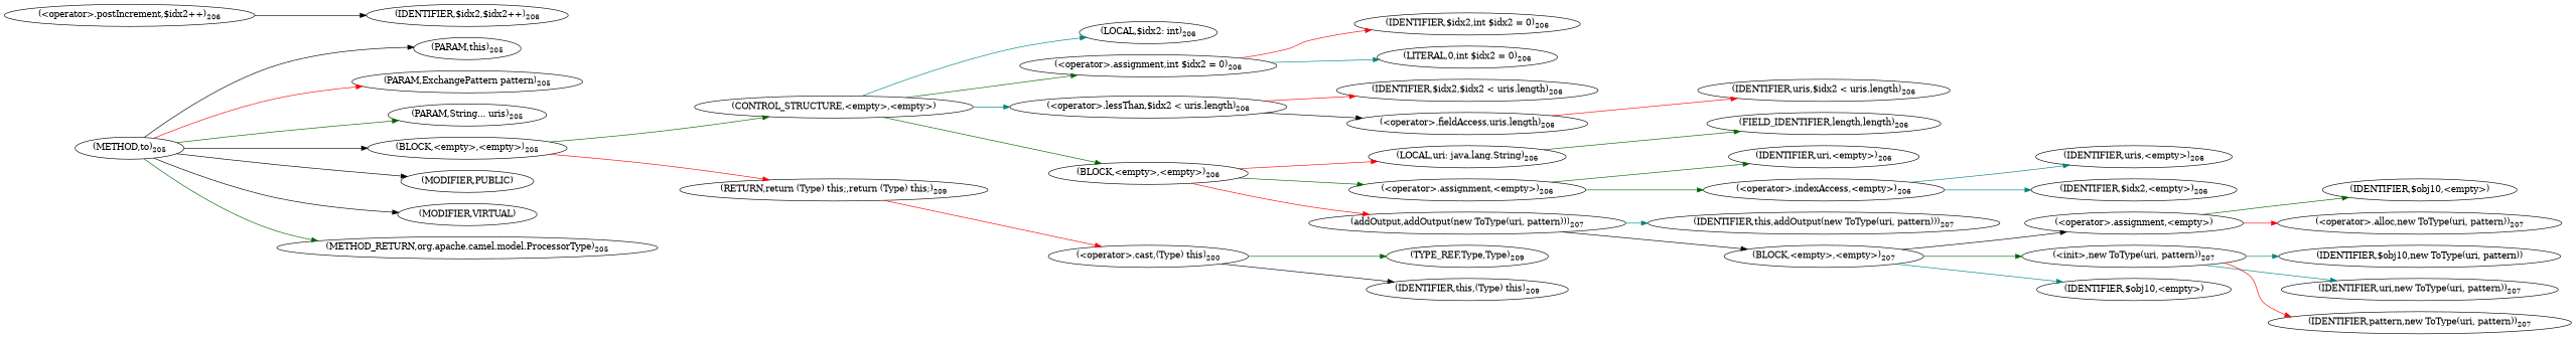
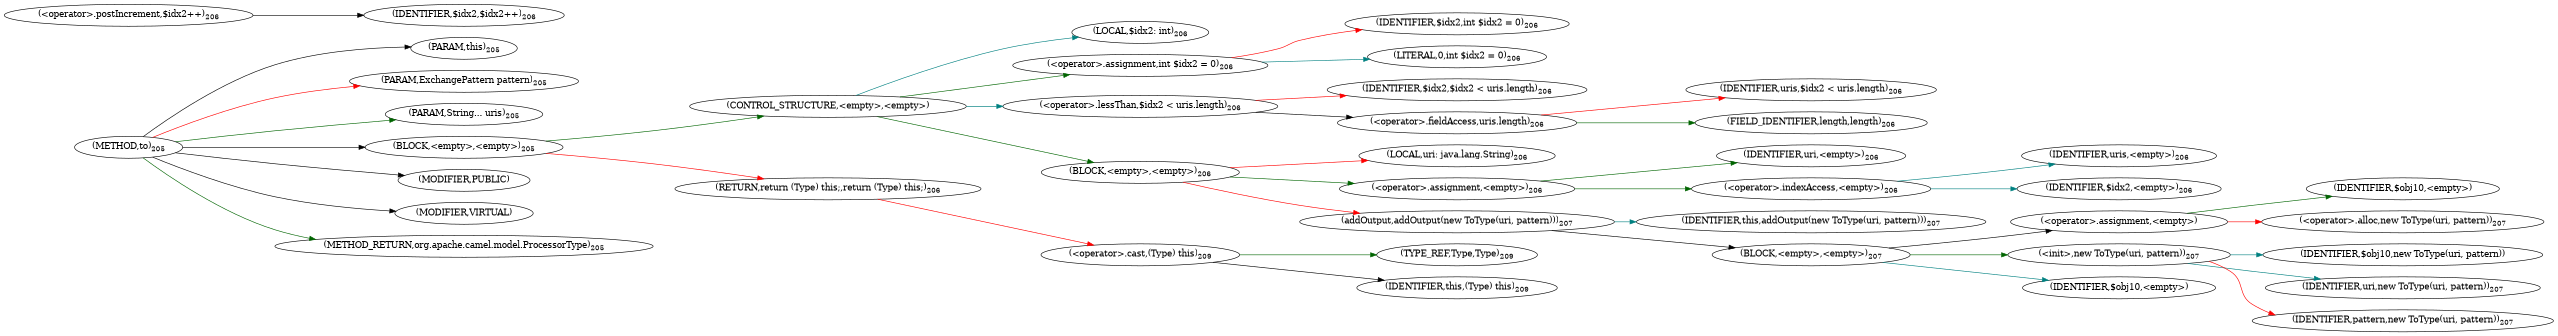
  digraph {
    rankdir=LR
    edge [color=darkgreen]
    n1 [label=<(METHOD,to)<SUB>205</SUB>>]
    n2 [label=<(PARAM,this)<SUB>205</SUB>>]
    n3 [label=<(PARAM,ExchangePattern pattern)<SUB>205</SUB>>]
    n4 [label=<(PARAM,String... uris)<SUB>205</SUB>>]
    n5 [label=<(BLOCK,&lt;empty&gt;,&lt;empty&gt;)<SUB>205</SUB>>]
    n6 [label=<(MODIFIER,PUBLIC)>]
    n7 [label=<(MODIFIER,VIRTUAL)>]
    n8 [label=<(METHOD_RETURN,org.apache.camel.model.ProcessorType)<SUB>205</SUB>>]
    n9 [label=<(CONTROL_STRUCTURE,&lt;empty&gt;,&lt;empty&gt;)>]
-   n10 [label=<(RETURN,return (Type) this;,return (Type) this;)<SUB>209</SUB>>]
+   n10 [label=<(RETURN,return (Type) this;,return (Type) this;)<SUB>206</SUB>>]
    n11 [label=<(LOCAL,$idx2: int)<SUB>206</SUB>>]
    n12 [label=<(&lt;operator&gt;.assignment,int $idx2 = 0)<SUB>206</SUB>>]
    n13 [label=<(&lt;operator&gt;.lessThan,$idx2 &lt; uris.length)<SUB>206</SUB>>]
    n14 [label=<(BLOCK,&lt;empty&gt;,&lt;empty&gt;)<SUB>206</SUB>>]
-   n15 [label=<(&lt;operator&gt;.cast,(Type) this)<SUB>200</SUB>>]
+   n15 [label=<(&lt;operator&gt;.cast,(Type) this)<SUB>209</SUB>>]
    n16 [label=<(IDENTIFIER,$idx2,int $idx2 = 0)<SUB>206</SUB>>]
    n17 [label=<(LITERAL,0,int $idx2 = 0)<SUB>206</SUB>>]
    n18 [label=<(IDENTIFIER,$idx2,$idx2 &lt; uris.length)<SUB>206</SUB>>]
    n19 [label=<(&lt;operator&gt;.fieldAccess,uris.length)<SUB>206</SUB>>]
    n20 [label=<(&lt;operator&gt;.postIncrement,$idx2++)<SUB>206</SUB>>]
    n21 [label=<(IDENTIFIER,$idx2,$idx2++)<SUB>206</SUB>>]
    n22 [label=<(LOCAL,uri: java.lang.String)<SUB>206</SUB>>]
    n23 [label=<(&lt;operator&gt;.assignment,&lt;empty&gt;)<SUB>206</SUB>>]
    n24 [label=<(addOutput,addOutput(new ToType(uri, pattern)))<SUB>207</SUB>>]
    n25 [label=<(IDENTIFIER,uris,$idx2 &lt; uris.length)<SUB>206</SUB>>]
    n26 [label=<(FIELD_IDENTIFIER,length,length)<SUB>206</SUB>>]
    n27 [label=<(IDENTIFIER,uri,&lt;empty&gt;)<SUB>206</SUB>>]
    n28 [label=<(&lt;operator&gt;.indexAccess,&lt;empty&gt;)<SUB>206</SUB>>]
    n29 [label=<(IDENTIFIER,this,addOutput(new ToType(uri, pattern)))<SUB>207</SUB>>]
    n30 [label=<(BLOCK,&lt;empty&gt;,&lt;empty&gt;)<SUB>207</SUB>>]
    n31 [label=<(IDENTIFIER,uris,&lt;empty&gt;)<SUB>206</SUB>>]
    n32 [label=<(IDENTIFIER,$idx2,&lt;empty&gt;)<SUB>206</SUB>>]
    n33 [label=<(&lt;operator&gt;.assignment,&lt;empty&gt;)>]
    n34 [label=<(&lt;init&gt;,new ToType(uri, pattern))<SUB>207</SUB>>]
    n35 [label=<(IDENTIFIER,$obj10,&lt;empty&gt;)>]
    n36 [label=<(IDENTIFIER,$obj10,&lt;empty&gt;)>]
    n37 [label=<(&lt;operator&gt;.alloc,new ToType(uri, pattern))<SUB>207</SUB>>]
    n38 [label=<(IDENTIFIER,$obj10,new ToType(uri, pattern))>]
    n39 [label=<(IDENTIFIER,uri,new ToType(uri, pattern))<SUB>207</SUB>>]
    n40 [label=<(IDENTIFIER,pattern,new ToType(uri, pattern))<SUB>207</SUB>>]
    n41 [label=<(TYPE_REF,Type,Type)<SUB>209</SUB>>]
    n42 [label=<(IDENTIFIER,this,(Type) this)<SUB>209</SUB>>]
    n1 -> n2 [color=black]
    n1 -> n3 [color=red]
    n1 -> n4
    n1 -> n5 [color=black]
    n1 -> n6 [color=black]
    n1 -> n7 [color=black]
    n1 -> n8
    n5 -> n9
    n5 -> n10 [color=red]
    n9 -> n11 [color=teal]
    n9 -> n12
    n9 -> n13 [color=teal]
    n9 -> n14
    n10 -> n15 [color=red]
    n12 -> n16 [color=red]
    n12 -> n17 [color=teal]
    n13 -> n18 [color=red]
    n13 -> n19 [color=black]
    n14 -> n22 [color=red]
    n14 -> n23
    n14 -> n24 [color=red]
    n15 -> n41
    n15 -> n42 [color=black]
    n19 -> n25 [color=red]
-   n22 -> n26
+   n19 -> n26
    n20 -> n21 [color=black]
    n23 -> n27
    n23 -> n28
    n24 -> n29 [color=teal]
    n24 -> n30 [color=black]
    n28 -> n31 [color=teal]
    n28 -> n32 [color=teal]
    n30 -> n33 [color=black]
    n30 -> n34
    n30 -> n35 [color=teal]
    n33 -> n36
    n33 -> n37 [color=red]
    n34 -> n38 [color=teal]
    n34 -> n39 [color=teal]
    n34 -> n40 [color=red]
  }
